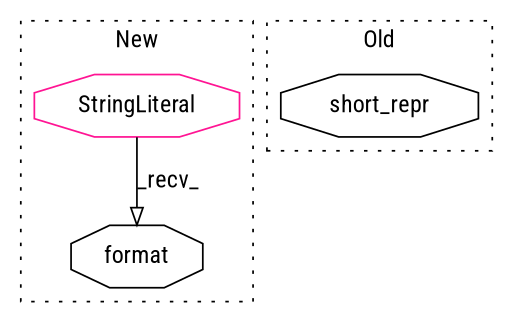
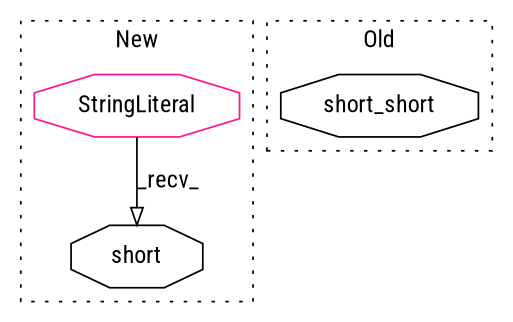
  digraph {
    fontname="Roboto Condensed"
    node [a=32 shape=octagon color=black fontname="Roboto Condensed"]
-   n1 [l="7,1" label=format s="13945,14045"]
+   n1 [l="7,1" label=short s="13945,14045"]
    n2 [a=45 l=13 label=StringLiteral s=13931 color=deeppink]
-   n3 [l="11,1" label=short_repr s="14436,14464"]
+   n3 [l="11,1" label=short_short s="14436,14464"]
    subgraph cluster_1 {
      label=New
      style=dotted
      n1
      n2
    }
    subgraph cluster_2 {
      label=Old
      style=dotted
      n3
    }
    n2 -> n1 [label=_recv_ arrowhead=onormal fontname="Roboto Condensed"]
  }
